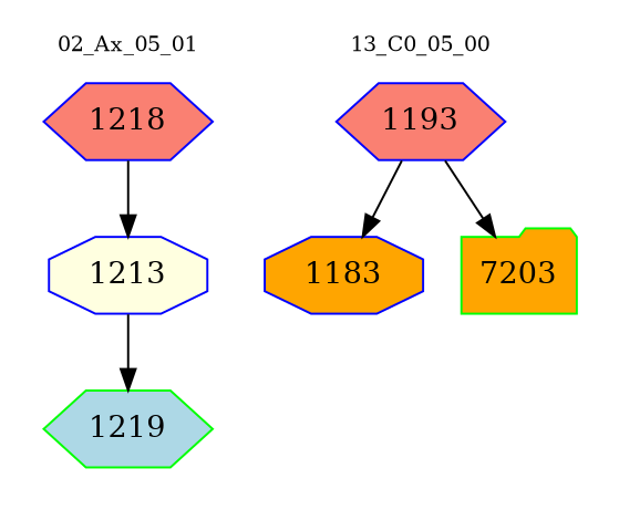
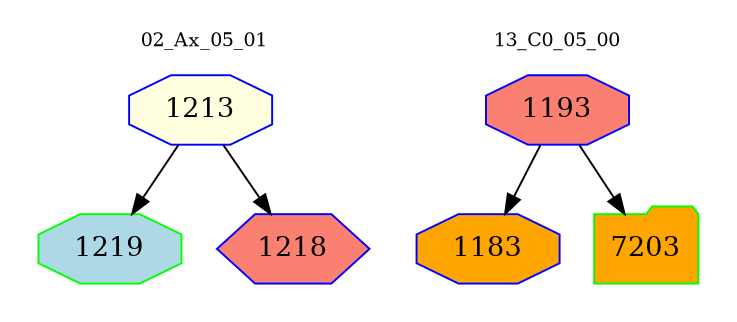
  digraph {
    node [color=blue fillcolor=salmon shape=octagon style=filled]
    edge [color=black]
    n1 [fillcolor=lightyellow label=1213]
-   n2 [color=green fillcolor=lightblue label=1219 shape=hexagon]
+   n2 [color=green fillcolor=lightblue label=1219]
    n3 [label=1218 shape=hexagon]
-   n4 [label=1193 shape=hexagon]
+   n4 [label=1193]
    n5 [fillcolor=orange label=1183]
    n6 [color=green fillcolor=orange label=7203 shape=folder]
    subgraph cluster_1 {
      color=white
      fontsize=10
      label="02_Ax_05_01"
      n1
      n2
      n3
    }
    subgraph cluster_2 {
      color=white
      fontsize=10
      label="13_C0_05_00"
      n4
      n5
      n6
    }
    n1 -> n2
-   n3 -> n1
+   n1 -> n3
    n4 -> n5
    n4 -> n6
  }
